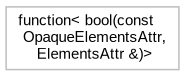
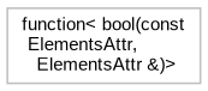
  digraph {
    rankdir=TB
    fontname="Liberation Sans"
-   n1 [color=grey75 fontname="Liberation Sans" fontsize=10 height=0.2 label="function\< bool(const\l OpaqueElementsAttr,\l ElementsAttr &)\>" shape=record width=0.4]
+   n1 [color=grey75 fontname="Liberation Sans" fontsize=10 height=0.2 label="function\< bool(const\l ElementsAttr,\l ElementsAttr &)\>" shape=record width=0.4]
  }
